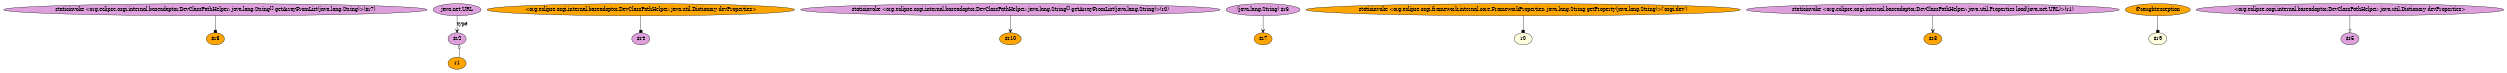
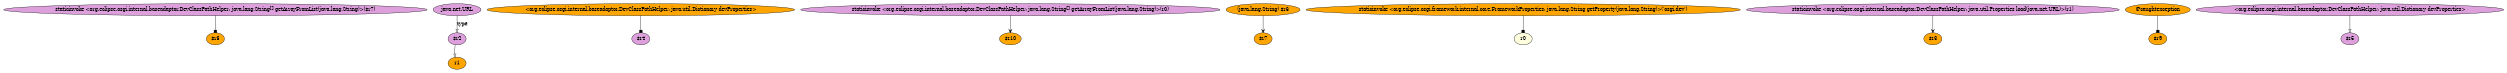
  digraph {
    node [fillcolor=plum style=filled]
    edge [arrowhead=box]
    n1 [label="staticinvoke <org.eclipse.osgi.internal.baseadaptor.DevClassPathHelper: java.lang.String[] getArrayFromList(java.lang.String)>($r7)"]
    n2 [fillcolor=orange label="$r8"]
    n3 [label="$r2"]
    n4 [fillcolor=orange label=r1]
    n5 [fillcolor=orange label="<org.eclipse.osgi.internal.baseadaptor.DevClassPathHelper: java.util.Dictionary devProperties>"]
    n6 [label="$r4"]
    n7 [label="staticinvoke <org.eclipse.osgi.internal.baseadaptor.DevClassPathHelper: java.lang.String[] getArrayFromList(java.lang.String)>(r0)"]
    n8 [fillcolor=orange label="$r10"]
-   n9 [label="(java.lang.String) $r6"]
+   n9 [fillcolor=orange label="(java.lang.String) $r6"]
    n10 [fillcolor=orange label="$r7"]
    n11 [label="java.net.URL"]
    n12 [fillcolor=orange label="staticinvoke <org.eclipse.osgi.framework.internal.core.FrameworkProperties: java.lang.String getProperty(java.lang.String)>('osgi.dev')"]
    n13 [fillcolor=lightyellow label=r0]
    n14 [label="staticinvoke <org.eclipse.osgi.internal.baseadaptor.DevClassPathHelper: java.util.Properties load(java.net.URL)>(r1)"]
    n15 [fillcolor=orange label="$r3"]
    n16 [fillcolor=orange label="@caughtexception"]
-   n17 [fillcolor=lightyellow label="$r9"]
+   n17 [fillcolor=orange label="$r9"]
    n18 [label="<org.eclipse.osgi.internal.baseadaptor.DevClassPathHelper: java.util.Dictionary devProperties>"]
    n19 [label="$r5"]
    n1 -> n2
-   n4 -> n3 [arrowhead=onormal]
+   n3 -> n4 [arrowhead=onormal]
    n5 -> n6
    n7 -> n8 [arrowhead=vee]
    n9 -> n10 [arrowhead=vee]
-   n11 -> n3 [arrowhead=vee label=type]
+   n11 -> n3 [arrowhead=onormal label=type]
    n12 -> n13
    n14 -> n15 [arrowhead=vee]
    n16 -> n17
    n18 -> n19 [arrowhead=onormal]
  }
